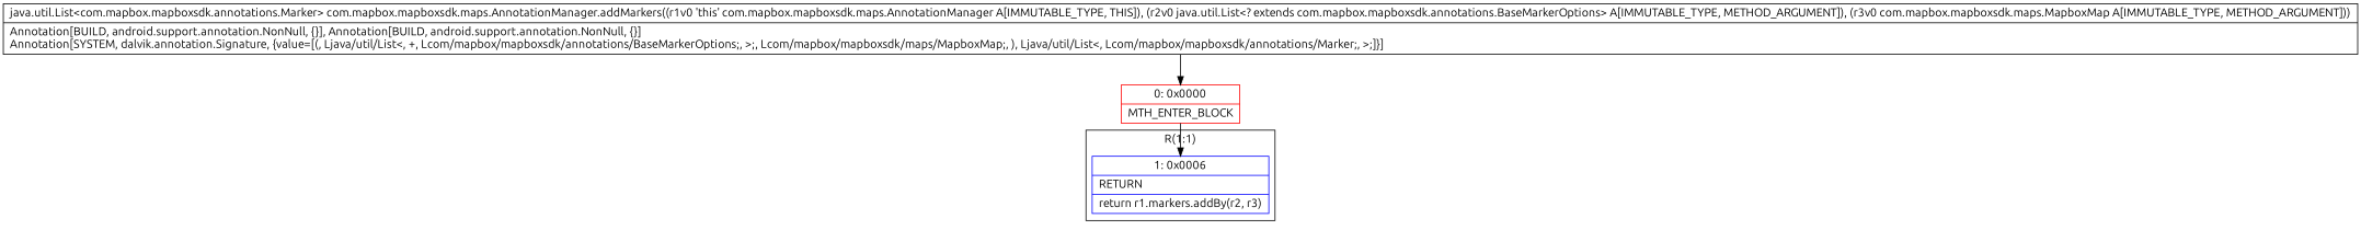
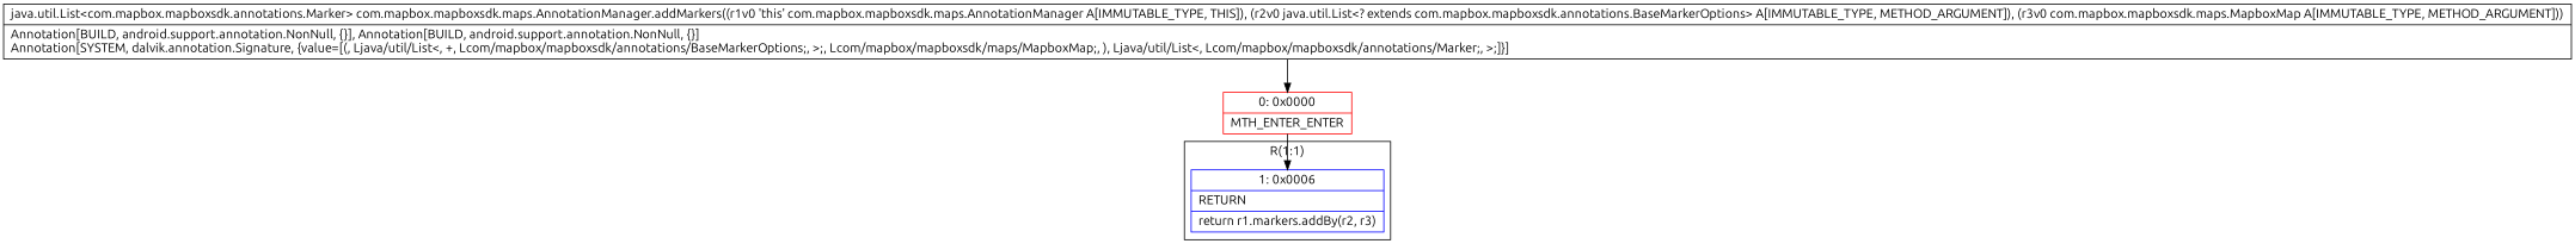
  digraph {
    fontname=Ubuntu
    node [shape=record fontname=Ubuntu]
    edge [fontname=Ubuntu]
    n1 [color=blue label="{1\:\ 0x0006|RETURN\l|return r1.markers.addBy(r2, r3)\l}"]
-   n2 [color=red label="{0\:\ 0x0000|MTH_ENTER_BLOCK\l}"]
+   n2 [color=red label="{0\:\ 0x0000|MTH_ENTER_ENTER\l}"]
    n3 [label="{java.util.List\<com.mapbox.mapboxsdk.annotations.Marker\> com.mapbox.mapboxsdk.maps.AnnotationManager.addMarkers((r1v0 'this' com.mapbox.mapboxsdk.maps.AnnotationManager A[IMMUTABLE_TYPE, THIS]), (r2v0 java.util.List\<? extends com.mapbox.mapboxsdk.annotations.BaseMarkerOptions\> A[IMMUTABLE_TYPE, METHOD_ARGUMENT]), (r3v0 com.mapbox.mapboxsdk.maps.MapboxMap A[IMMUTABLE_TYPE, METHOD_ARGUMENT]))  | Annotation[BUILD, android.support.annotation.NonNull, \{\}], Annotation[BUILD, android.support.annotation.NonNull, \{\}]\lAnnotation[SYSTEM, dalvik.annotation.Signature, \{value=[(, Ljava\/util\/List\<, +, Lcom\/mapbox\/mapboxsdk\/annotations\/BaseMarkerOptions;, \>;, Lcom\/mapbox\/mapboxsdk\/maps\/MapboxMap;, ), Ljava\/util\/List\<, Lcom\/mapbox\/mapboxsdk\/annotations\/Marker;, \>;]\}]\l}"]
    subgraph cluster_1 {
      label="R(1:1)"
      n1
    }
    n2 -> n1
    n3 -> n2
  }
